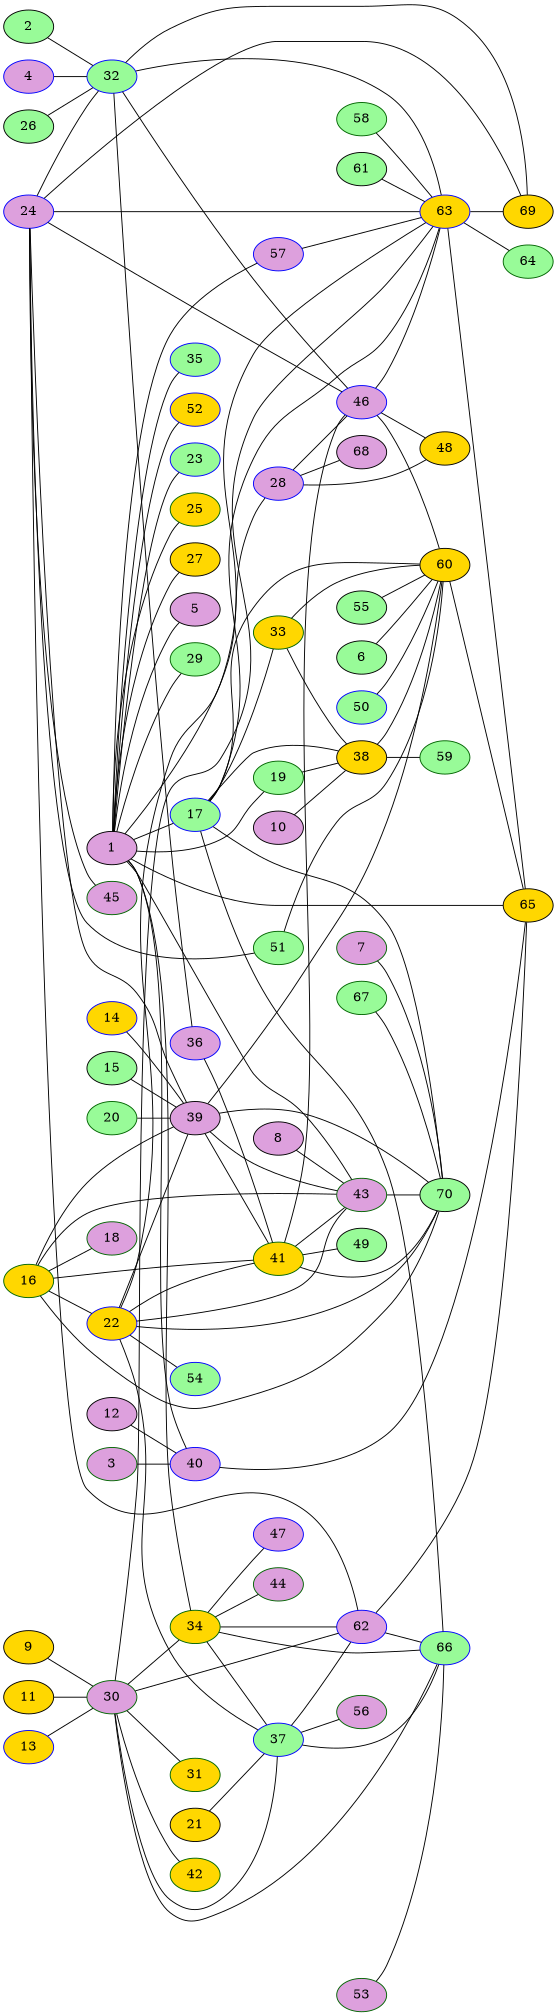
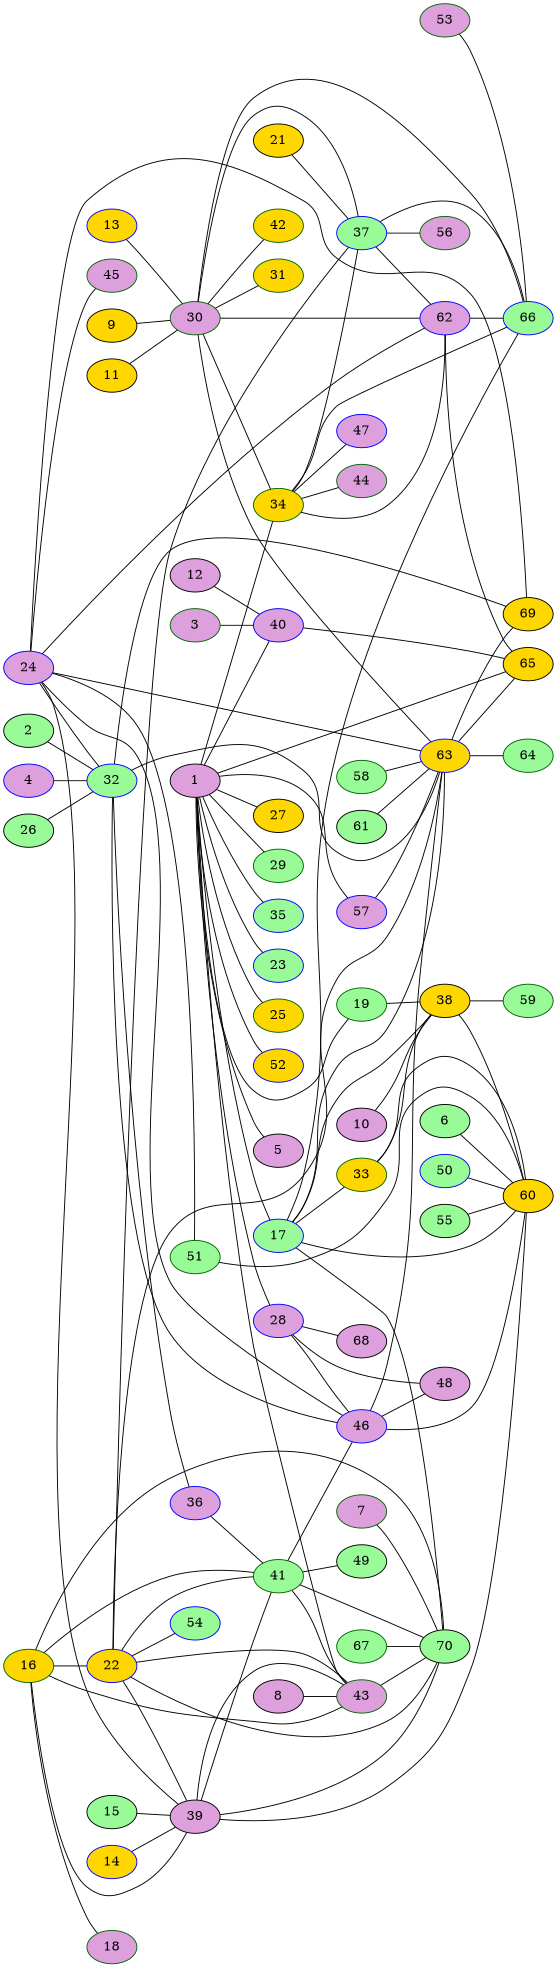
  graph {
    rankdir=LR
    node [color=black fillcolor=plum style=filled]
    edge [weight=1.0]
    1
    5
    17 [color=blue fillcolor=palegreen]
    19 [color=darkgreen fillcolor=palegreen]
    23 [color=blue fillcolor=palegreen]
    25 [color=darkgreen fillcolor=gold]
    27 [fillcolor=gold]
    28 [color=blue]
    29 [color=darkgreen fillcolor=palegreen]
    34 [color=darkgreen fillcolor=gold]
    35 [color=blue fillcolor=palegreen]
    40 [color=blue]
    43 [color=darkgreen]
    52 [color=blue fillcolor=gold]
    57 [color=blue]
    65 [fillcolor=gold]
    60 [fillcolor=gold]
    70 [fillcolor=palegreen]
    38 [fillcolor=gold]
    33 [color=darkgreen fillcolor=gold]
    63 [color=blue fillcolor=gold]
    66 [color=blue fillcolor=palegreen]
    46 [color=blue]
-   48 [fillcolor=gold]
+   48
    68
    37 [color=blue fillcolor=palegreen]
    62 [color=blue]
    44 [color=darkgreen]
    47 [color=blue]
    2 [fillcolor=palegreen]
    32 [color=blue fillcolor=palegreen]
    69 [fillcolor=gold]
    36 [color=blue]
    3 [color=darkgreen]
    4 [color=blue]
    6 [fillcolor=palegreen]
    7 [color=darkgreen]
    8
    9 [fillcolor=gold]
    30 [color=darkgreen]
    31 [color=darkgreen fillcolor=gold]
    42 [color=darkgreen fillcolor=gold]
    10
    59 [color=darkgreen fillcolor=palegreen]
    11 [fillcolor=gold]
    12
    13 [color=blue fillcolor=gold]
    14 [color=blue fillcolor=gold]
    39
-   41 [color=darkgreen fillcolor=gold]
+   41 [color=darkgreen fillcolor=palegreen]
    15 [fillcolor=palegreen]
    16 [color=darkgreen fillcolor=gold]
    18 [color=darkgreen]
    22 [color=blue fillcolor=gold]
    54 [color=blue fillcolor=palegreen]
    49 [fillcolor=palegreen]
    64 [color=darkgreen fillcolor=palegreen]
-   20 [color=darkgreen fillcolor=palegreen]
    21 [fillcolor=gold]
    56 [color=darkgreen]
    24 [color=blue]
    45 [color=darkgreen]
    51 [color=darkgreen fillcolor=palegreen]
    26 [fillcolor=palegreen]
    50 [color=blue fillcolor=palegreen]
    53 [color=darkgreen]
    55 [fillcolor=palegreen]
    58 [color=darkgreen fillcolor=palegreen]
    61 [fillcolor=palegreen]
    67 [color=darkgreen fillcolor=palegreen]
    1 -- 5
    1 -- 17
    1 -- 19
    1 -- 23
    1 -- 25
    1 -- 27
    1 -- 28
    1 -- 29
    1 -- 34
    1 -- 35
    1 -- 40 [weight=4.0]
    1 -- 43
    1 -- 52
    1 -- 57
    1 -- 65 [weight=8.0]
    17 -- 60 [weight=6.0]
    17 -- 70
    17 -- 38 [weight=2.0]
    17 -- 33 [weight=2.0]
    17 -- 63
    17 -- 66
    19 -- 38
    28 -- 46
    28 -- 48
    28 -- 68
    34 -- 66
    34 -- 37
    34 -- 62 [weight=3.0]
    34 -- 44
    34 -- 47
    40 -- 65 [weight=2.0]
    43 -- 70
    57 -- 63
-   60 -- 65
    38 -- 60 [weight=3.0]
    38 -- 59
    33 -- 60 [weight=3.0]
    33 -- 38
    63 -- 65
    63 -- 69 [weight=4.0]
    63 -- 64
    46 -- 60
    46 -- 63
    46 -- 48
    37 -- 66
    37 -- 62 [weight=3.0]
    37 -- 56
    62 -- 65
    62 -- 66 [weight=3.0]
    2 -- 32
    32 -- 63 [weight=4.0]
    32 -- 46
    32 -- 69
    32 -- 36
    36 -- 41
    3 -- 40
    4 -- 32
    6 -- 60
    7 -- 70
    8 -- 43
    9 -- 30
    30 -- 34
    30 -- 63
    30 -- 66
    30 -- 37
    30 -- 62 [weight=3.0]
    30 -- 31
    30 -- 42
    10 -- 38
    11 -- 30
    12 -- 40
    13 -- 30
    14 -- 39
    39 -- 43
    39 -- 60
    39 -- 70
    39 -- 41
    41 -- 43
    41 -- 70
    41 -- 46
    41 -- 49
    15 -- 39
    16 -- 43
    16 -- 70
    16 -- 39
    16 -- 41
    16 -- 18
    16 -- 22 [weight=2.0]
    22 -- 43 [weight=2.0]
    22 -- 70 [weight=2.0]
    22 -- 63
    22 -- 37
    22 -- 39 [weight=2.0]
    22 -- 41 [weight=2.0]
    22 -- 54
-   20 -- 39
    21 -- 37
    24 -- 63 [weight=4.0]
    24 -- 46
    24 -- 62
    24 -- 32
    24 -- 69
    24 -- 39
    24 -- 45
    24 -- 51
    51 -- 60
    26 -- 32
    50 -- 60
    53 -- 66
    55 -- 60
    58 -- 63
    61 -- 63
    67 -- 70
  }
